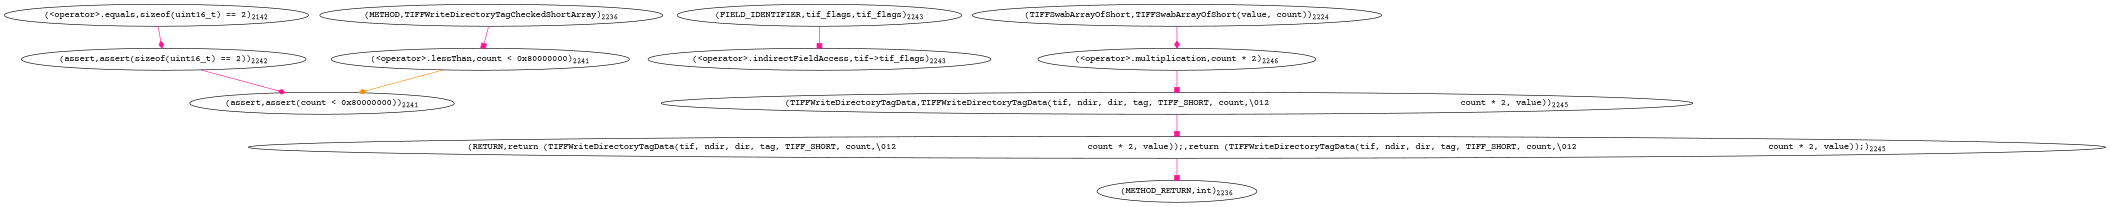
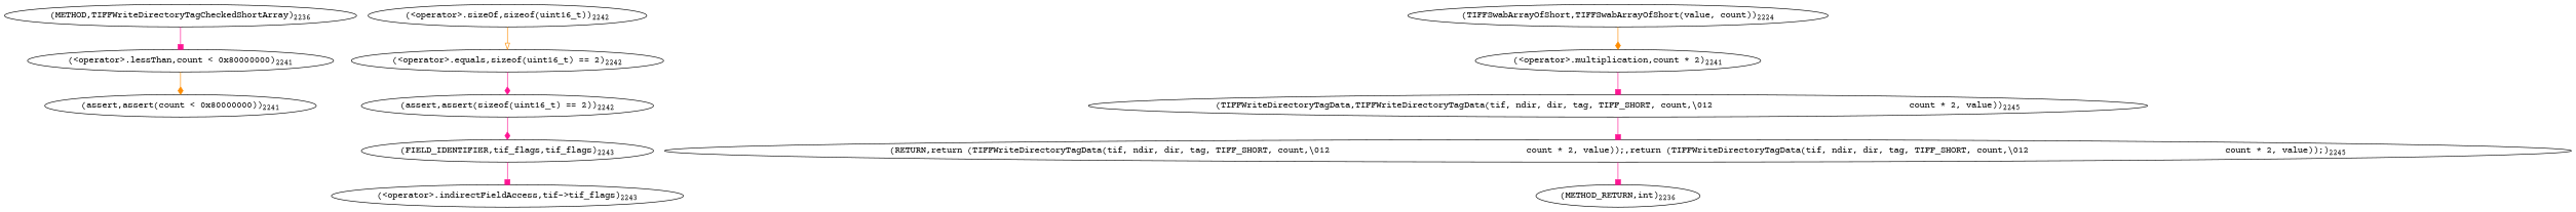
  digraph {
    fontname="Courier Prime"
    node [fontname="Courier Prime"]
    edge [arrowhead=box color=deeppink fontname="Courier Prime"]
    n1 [label=<(assert,assert(count &lt; 0x80000000))<SUB>2241</SUB>>]
-   n3 [label=<(&lt;operator&gt;.equals,sizeof(uint16_t) == 2)<SUB>2142</SUB>>]
+   n2 [label=<(&lt;operator&gt;.sizeOf,sizeof(uint16_t))<SUB>2242</SUB>>]
+   n3 [label=<(&lt;operator&gt;.equals,sizeof(uint16_t) == 2)<SUB>2242</SUB>>]
    n4 [label=<(assert,assert(sizeof(uint16_t) == 2))<SUB>2242</SUB>>]
    n5 [label=<(FIELD_IDENTIFIER,tif_flags,tif_flags)<SUB>2243</SUB>>]
    n6 [label=<(&lt;operator&gt;.indirectFieldAccess,tif-&gt;tif_flags)<SUB>2243</SUB>>]
    n7 [label=<(RETURN,return (TIFFWriteDirectoryTagData(tif, ndir, dir, tag, TIFF_SHORT, count,\012                                      count * 2, value));,return (TIFFWriteDirectoryTagData(tif, ndir, dir, tag, TIFF_SHORT, count,\012                                      count * 2, value));)<SUB>2245</SUB>>]
    n8 [label=<(METHOD_RETURN,int)<SUB>2236</SUB>>]
    n9 [label=<(&lt;operator&gt;.lessThan,count &lt; 0x80000000)<SUB>2241</SUB>>]
    n10 [label=<(TIFFSwabArrayOfShort,TIFFSwabArrayOfShort(value, count))<SUB>2224</SUB>>]
-   n11 [label=<(&lt;operator&gt;.multiplication,count * 2)<SUB>2246</SUB>>]
+   n11 [label=<(&lt;operator&gt;.multiplication,count * 2)<SUB>2241</SUB>>]
    n12 [label=<(TIFFWriteDirectoryTagData,TIFFWriteDirectoryTagData(tif, ndir, dir, tag, TIFF_SHORT, count,\012                                      count * 2, value))<SUB>2245</SUB>>]
    n13 [label=<(METHOD,TIFFWriteDirectoryTagCheckedShortArray)<SUB>2236</SUB>>]
+   n2 -> n3 [arrowhead=onormal color=darkorange]
    n3 -> n4 [arrowhead=diamond]
-   n4 -> n1 [arrowhead=diamond]
+   n4 -> n5 [arrowhead=diamond]
    n5 -> n6
    n7 -> n8
    n9 -> n1 [arrowhead=diamond color=darkorange]
-   n10 -> n11 [arrowhead=diamond]
+   n10 -> n11 [arrowhead=diamond color=darkorange]
    n11 -> n12
    n12 -> n7
    n13 -> n9
  }
